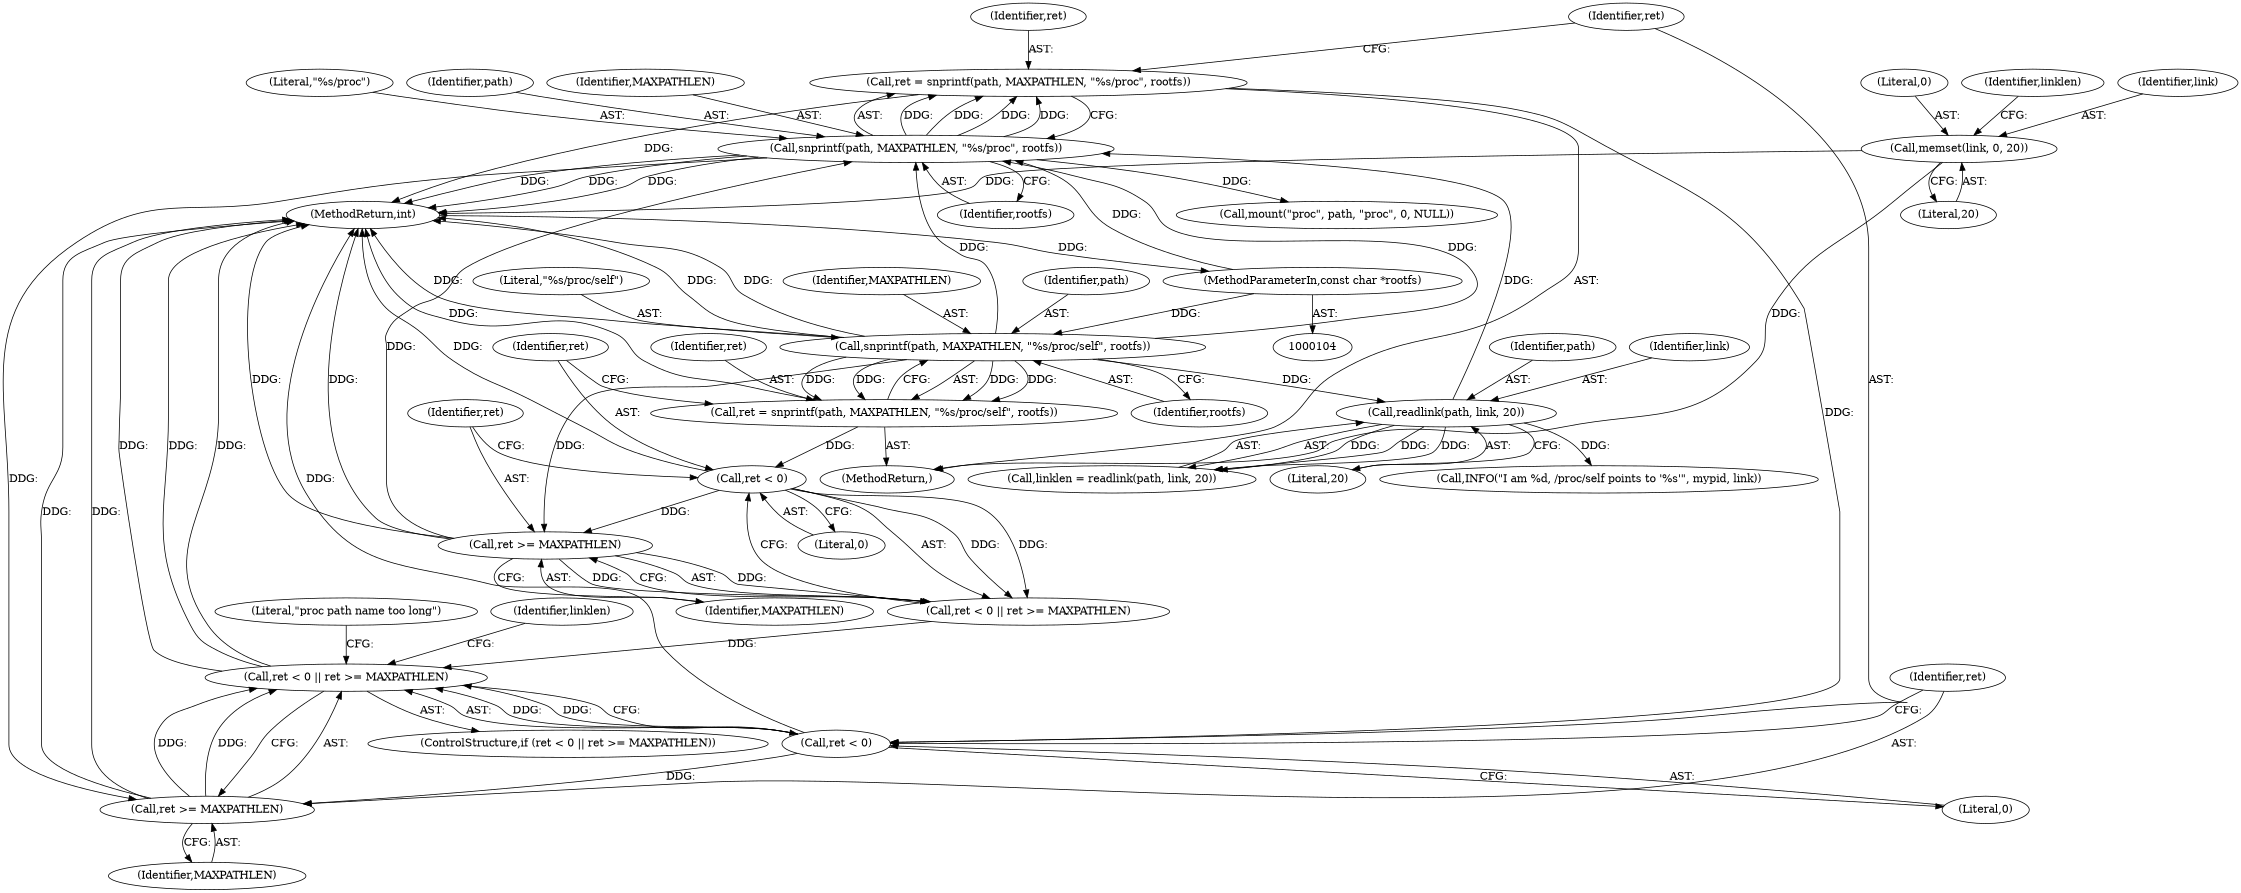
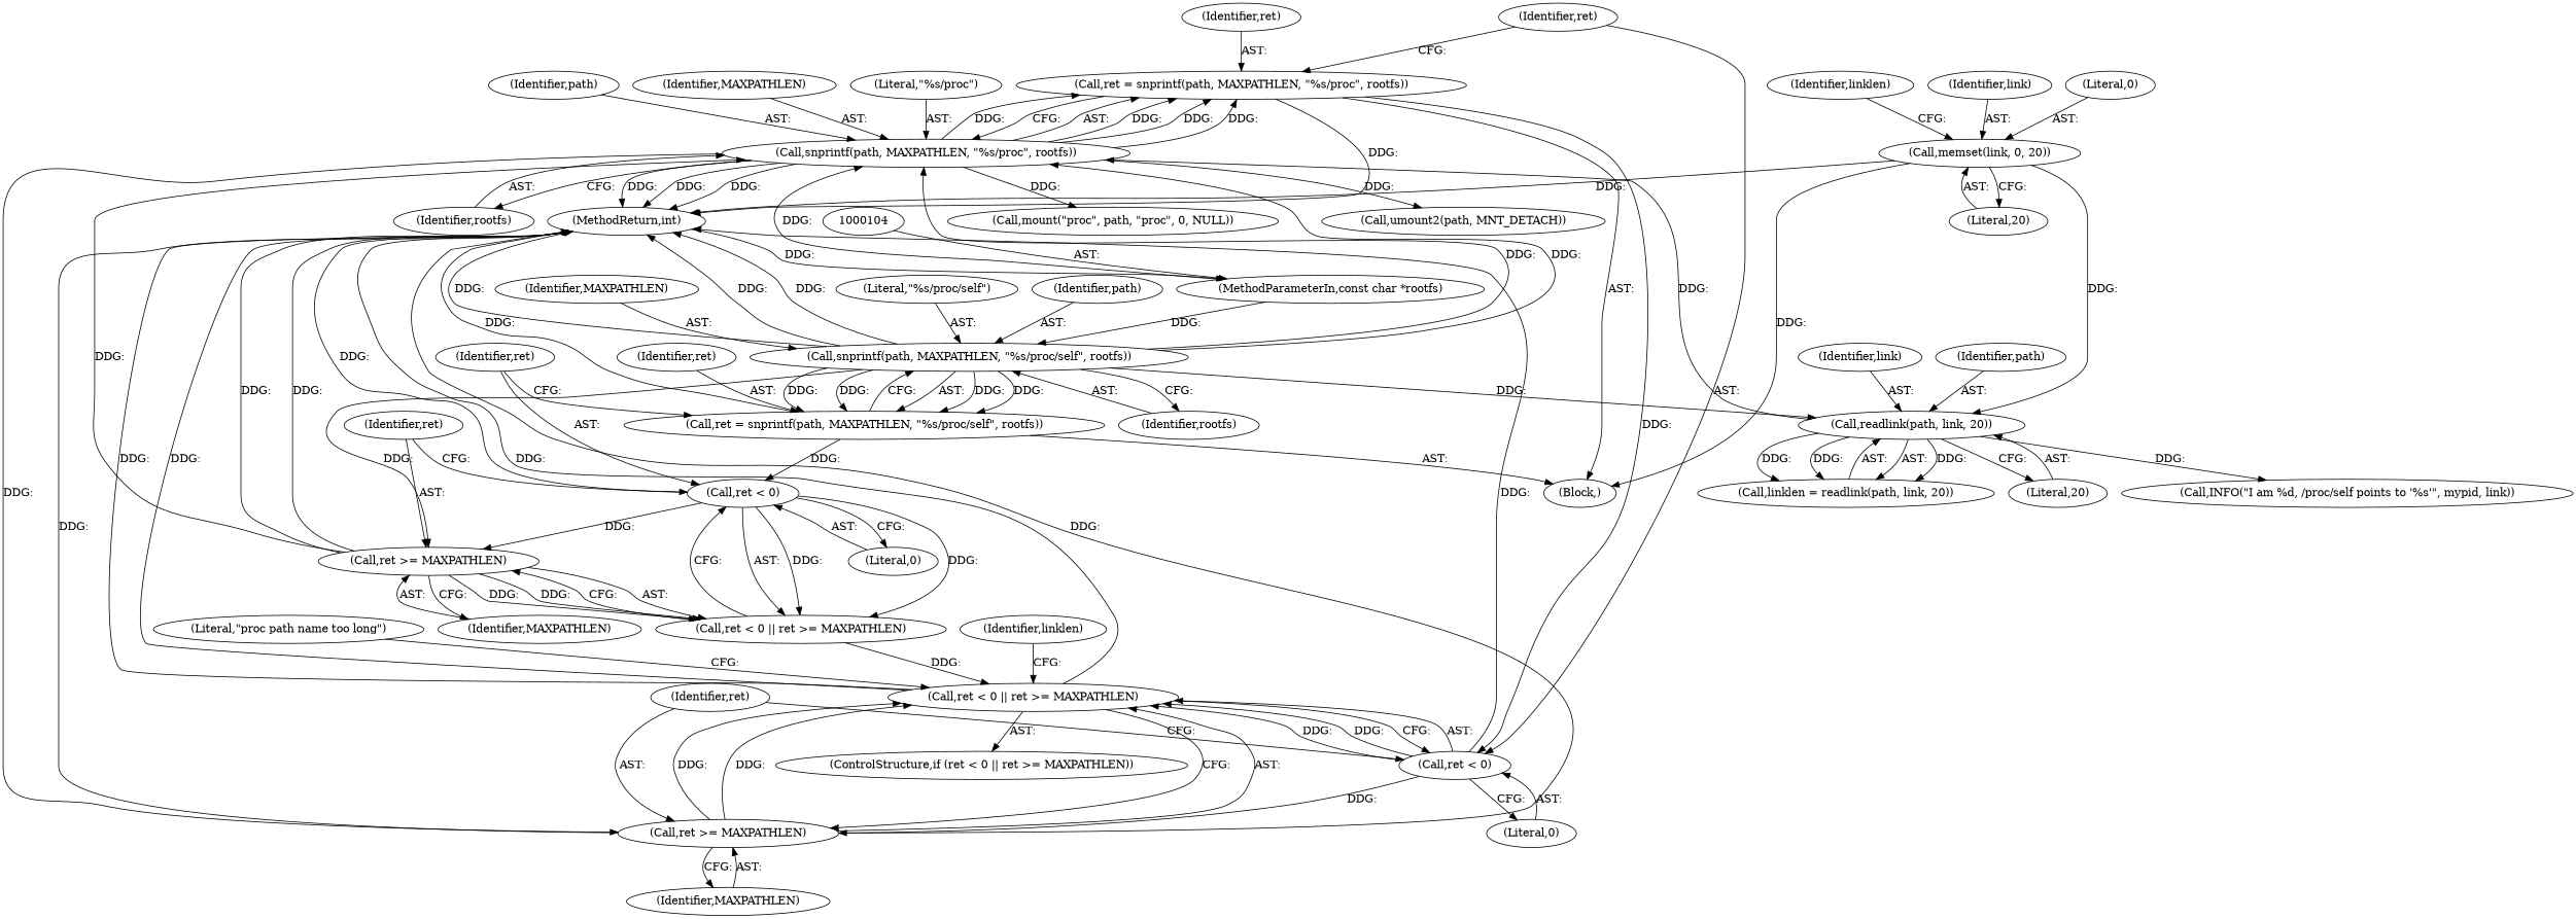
  digraph {
    n1 [label="(Call,ret = snprintf(path, MAXPATHLEN, \"%s/proc\", rootfs))"]
    n2 [label="(Call,snprintf(path, MAXPATHLEN, \"%s/proc\", rootfs))"]
    n3 [label="(Call,ret < 0)"]
-   n4 [label="(MethodReturn,)"]
+   n4 [label="(Block,)"]
    n5 [label="(MethodReturn,int)"]
    n6 [label="(Call,ret >= MAXPATHLEN)"]
    n7 [label="(Identifier,rootfs)"]
    n8 [label="(Call,mount(\"proc\", path, \"proc\", 0, NULL))"]
+   n9 [label="(Call,umount2(path, MNT_DETACH))"]
    n10 [label="(Call,ret < 0 || ret >= MAXPATHLEN)"]
    n11 [label="(Literal,0)"]
    n12 [label="(MethodParameterIn,const char *rootfs)"]
    n13 [label="(Identifier,MAXPATHLEN)"]
    n14 [label="(Call,readlink(path, link, 20))"]
    n15 [label="(Literal,20)"]
    n16 [label="(Call,INFO(\"I am %d, /proc/self points to '%s'\", mypid, link))"]
    n17 [label="(Call,linklen = readlink(path, link, 20))"]
    n18 [label="(Call,snprintf(path, MAXPATHLEN, \"%s/proc/self\", rootfs))"]
    n19 [label="(Call,ret >= MAXPATHLEN)"]
    n20 [label="(Call,ret = snprintf(path, MAXPATHLEN, \"%s/proc/self\", rootfs))"]
    n21 [label="(Identifier,rootfs)"]
    n22 [label="(Call,ret < 0 || ret >= MAXPATHLEN)"]
    n23 [label="(Identifier,MAXPATHLEN)"]
    n24 [label="(Call,ret < 0)"]
    1000104
    n26 [label="(Call,memset(link, 0, 20))"]
    n27 [label="(Literal,20)"]
    n28 [label="(Literal,0)"]
    n29 [label="(ControlStructure,if (ret < 0 || ret >= MAXPATHLEN))"]
    n30 [label="(Identifier,linklen)"]
    n31 [label="(Identifier,ret)"]
    n32 [label="(Identifier,ret)"]
    n33 [label="(Literal,\"proc path name too long\")"]
    n34 [label="(Identifier,ret)"]
    n35 [label="(Identifier,ret)"]
    n36 [label="(Identifier,MAXPATHLEN)"]
    n37 [label="(Literal,\"%s/proc\")"]
    n38 [label="(Identifier,link)"]
    n39 [label="(Identifier,ret)"]
    n40 [label="(Identifier,path)"]
    n41 [label="(Identifier,path)"]
    n42 [label="(Literal,\"%s/proc/self\")"]
    n43 [label="(Identifier,link)"]
    n44 [label="(Literal,0)"]
    n45 [label="(Identifier,MAXPATHLEN)"]
    n46 [label="(Identifier,linklen)"]
    n47 [label="(Identifier,path)"]
    n48 [label="(Identifier,ret)"]
    n1 -> n2 [label="CFG: "]
    n1 -> n3 [label="DDG: "]
    n1 -> n4 [label="AST: "]
    n1 -> n5 [label="DDG: "]
    n2 -> n1 [label="AST: "]
    n2 -> n1 [label="DDG: "]
    n2 -> n1 [label="DDG: "]
    n2 -> n1 [label="DDG: "]
    n2 -> n1 [label="DDG: "]
    n2 -> n5 [label="DDG: "]
    n2 -> n5 [label="DDG: "]
    n2 -> n5 [label="DDG: "]
    n2 -> n6 [label="DDG: "]
    n2 -> n7 [label="CFG: "]
    n2 -> n8 [label="DDG: "]
+   n2 -> n9 [label="DDG: "]
    n3 -> n5 [label="DDG: "]
    n3 -> n6 [label="DDG: "]
    n3 -> n10 [label="AST: "]
    n3 -> n10 [label="DDG: "]
    n3 -> n10 [label="DDG: "]
    n3 -> n11 [label="CFG: "]
    n5 -> n12 [label="DDG: "]
    n6 -> n5 [label="DDG: "]
    n6 -> n5 [label="DDG: "]
    n6 -> n10 [label="AST: "]
    n6 -> n10 [label="DDG: "]
    n6 -> n10 [label="DDG: "]
    n6 -> n13 [label="CFG: "]
    n7 -> n2 [label="AST: "]
    n10 -> n3 [label="CFG: "]
    n10 -> n5 [label="DDG: "]
    n10 -> n5 [label="DDG: "]
    n10 -> n5 [label="DDG: "]
    n10 -> n6 [label="CFG: "]
    n10 -> n29 [label="AST: "]
    n11 -> n3 [label="AST: "]
    n12 -> n2 [label="DDG: "]
    n12 -> n18 [label="DDG: "]
-   n12 -> 1000104 [label="AST: "]
+   1000104 -> n12 [label="AST: "]
    n13 -> n6 [label="AST: "]
    n14 -> n2 [label="DDG: "]
    n14 -> n15 [label="CFG: "]
    n14 -> n16 [label="DDG: "]
    n14 -> n17 [label="AST: "]
    n14 -> n17 [label="DDG: "]
    n14 -> n17 [label="DDG: "]
    n14 -> n17 [label="DDG: "]
    n15 -> n14 [label="AST: "]
    n17 -> n14 [label="AST: "]
    n18 -> n2 [label="DDG: "]
    n18 -> n2 [label="DDG: "]
    n18 -> n5 [label="DDG: "]
    n18 -> n5 [label="DDG: "]
    n18 -> n5 [label="DDG: "]
    n18 -> n14 [label="DDG: "]
    n18 -> n19 [label="DDG: "]
    n18 -> n20 [label="AST: "]
    n18 -> n20 [label="DDG: "]
    n18 -> n20 [label="DDG: "]
    n18 -> n20 [label="DDG: "]
    n18 -> n20 [label="DDG: "]
    n18 -> n21 [label="CFG: "]
    n19 -> n2 [label="DDG: "]
    n19 -> n5 [label="DDG: "]
    n19 -> n5 [label="DDG: "]
    n19 -> n22 [label="AST: "]
    n19 -> n22 [label="DDG: "]
    n19 -> n22 [label="DDG: "]
    n19 -> n23 [label="CFG: "]
    n20 -> n4 [label="AST: "]
    n20 -> n5 [label="DDG: "]
    n20 -> n18 [label="CFG: "]
    n20 -> n24 [label="DDG: "]
    n21 -> n18 [label="AST: "]
    n22 -> n10 [label="DDG: "]
    n22 -> n19 [label="CFG: "]
    n22 -> n24 [label="CFG: "]
    n23 -> n19 [label="AST: "]
    n24 -> n5 [label="DDG: "]
    n24 -> n19 [label="DDG: "]
    n24 -> n22 [label="AST: "]
    n24 -> n22 [label="DDG: "]
    n24 -> n22 [label="DDG: "]
    n24 -> n28 [label="CFG: "]
    n26 -> n4 [label="DDG: "]
    n26 -> n5 [label="DDG: "]
+   n26 -> n14 [label="DDG: "]
    n26 -> n27 [label="CFG: "]
    n27 -> n26 [label="AST: "]
    n28 -> n24 [label="AST: "]
    n30 -> n10 [label="CFG: "]
    n31 -> n20 [label="AST: "]
    n32 -> n3 [label="CFG: "]
    n32 -> n6 [label="AST: "]
    n33 -> n10 [label="CFG: "]
    n34 -> n1 [label="CFG: "]
    n34 -> n3 [label="AST: "]
    n35 -> n19 [label="AST: "]
    n35 -> n24 [label="CFG: "]
    n36 -> n2 [label="AST: "]
    n37 -> n2 [label="AST: "]
    n38 -> n26 [label="AST: "]
    n39 -> n20 [label="CFG: "]
    n39 -> n24 [label="AST: "]
    n40 -> n18 [label="AST: "]
    n41 -> n2 [label="AST: "]
    n42 -> n18 [label="AST: "]
    n43 -> n14 [label="AST: "]
    n44 -> n26 [label="AST: "]
    n45 -> n18 [label="AST: "]
    n46 -> n26 [label="CFG: "]
    n47 -> n14 [label="AST: "]
    n48 -> n1 [label="AST: "]
  }
